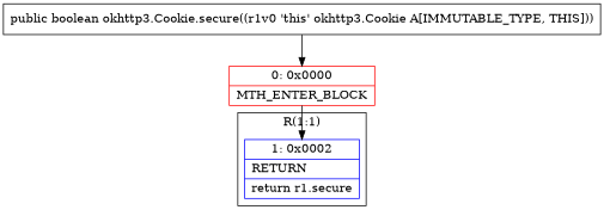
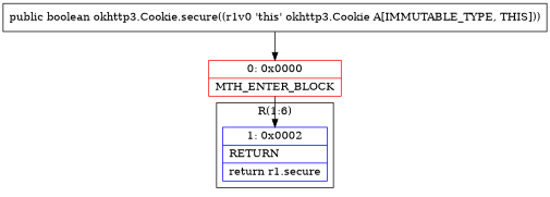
  digraph {
    node [shape=record]
    n1 [color=blue label="{1\:\ 0x0002|RETURN\l|return r1.secure\l}"]
    n2 [color=red label="{0\:\ 0x0000|MTH_ENTER_BLOCK\l}"]
    n3 [label="{public boolean okhttp3.Cookie.secure((r1v0 'this' okhttp3.Cookie A[IMMUTABLE_TYPE, THIS])) }"]
    subgraph cluster_1 {
-     label="R(1:1)"
+     label="R(1:6)"
      n1
    }
    n2 -> n1
    n3 -> n2
  }
